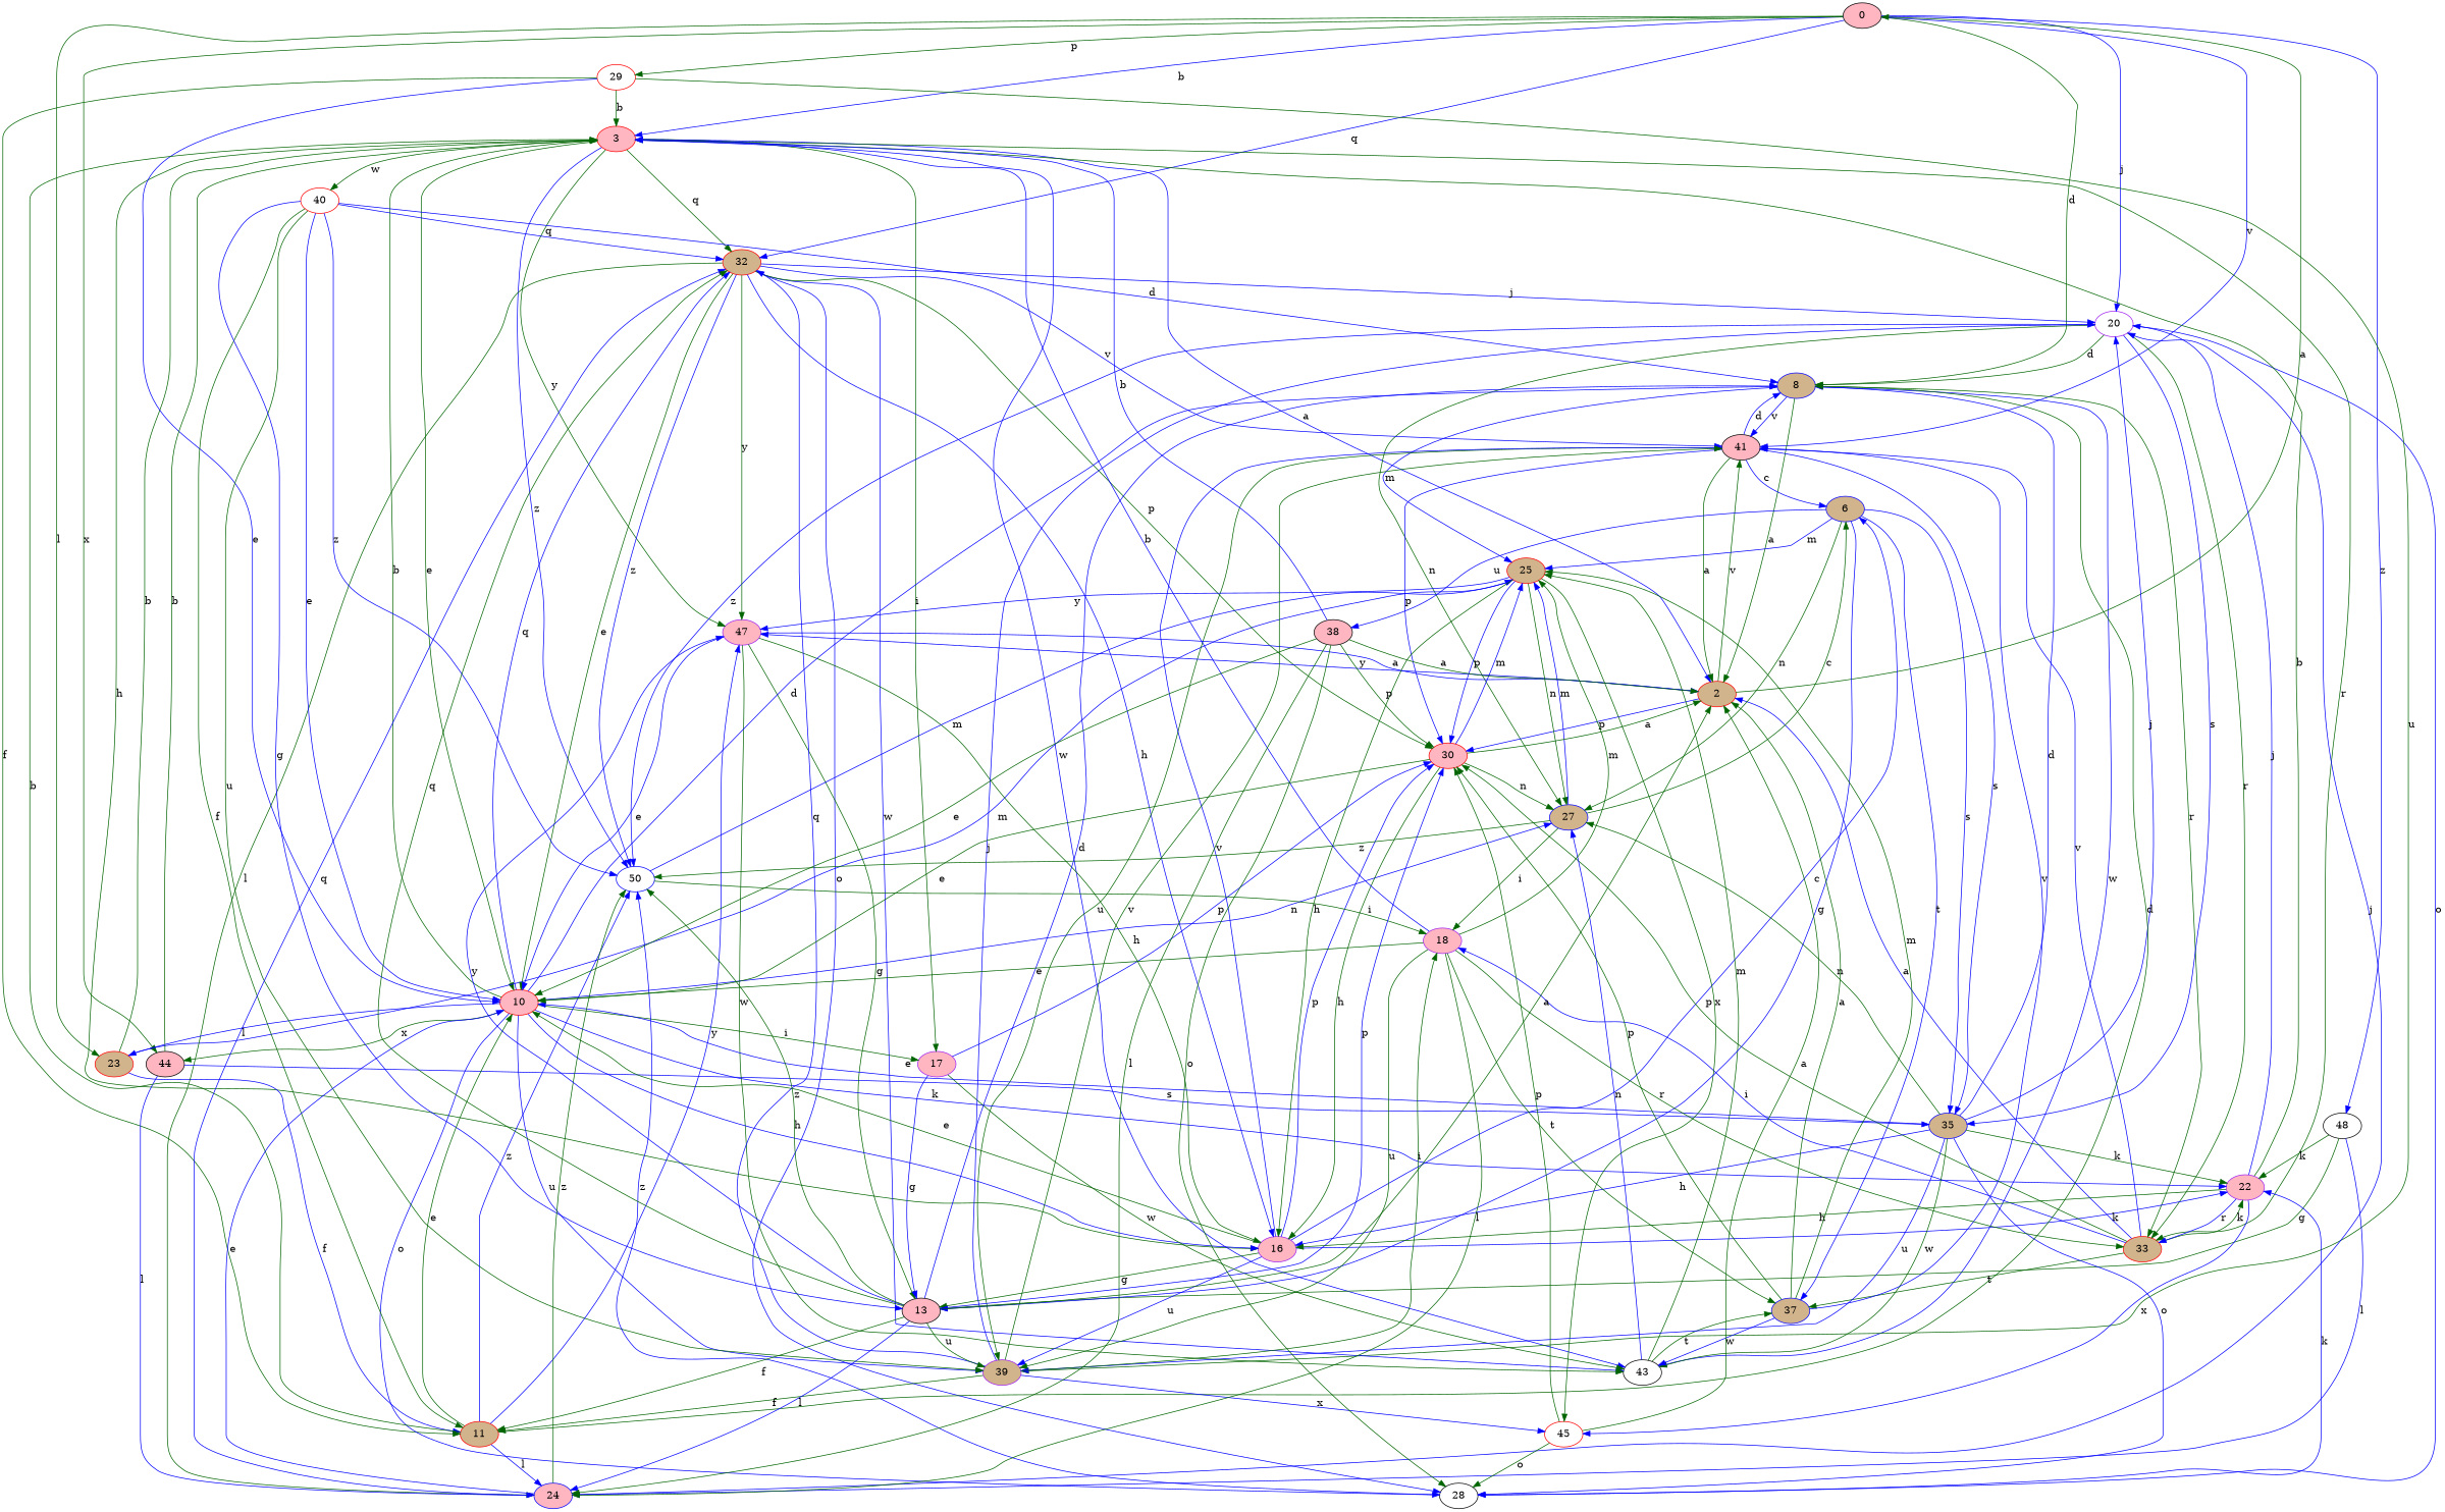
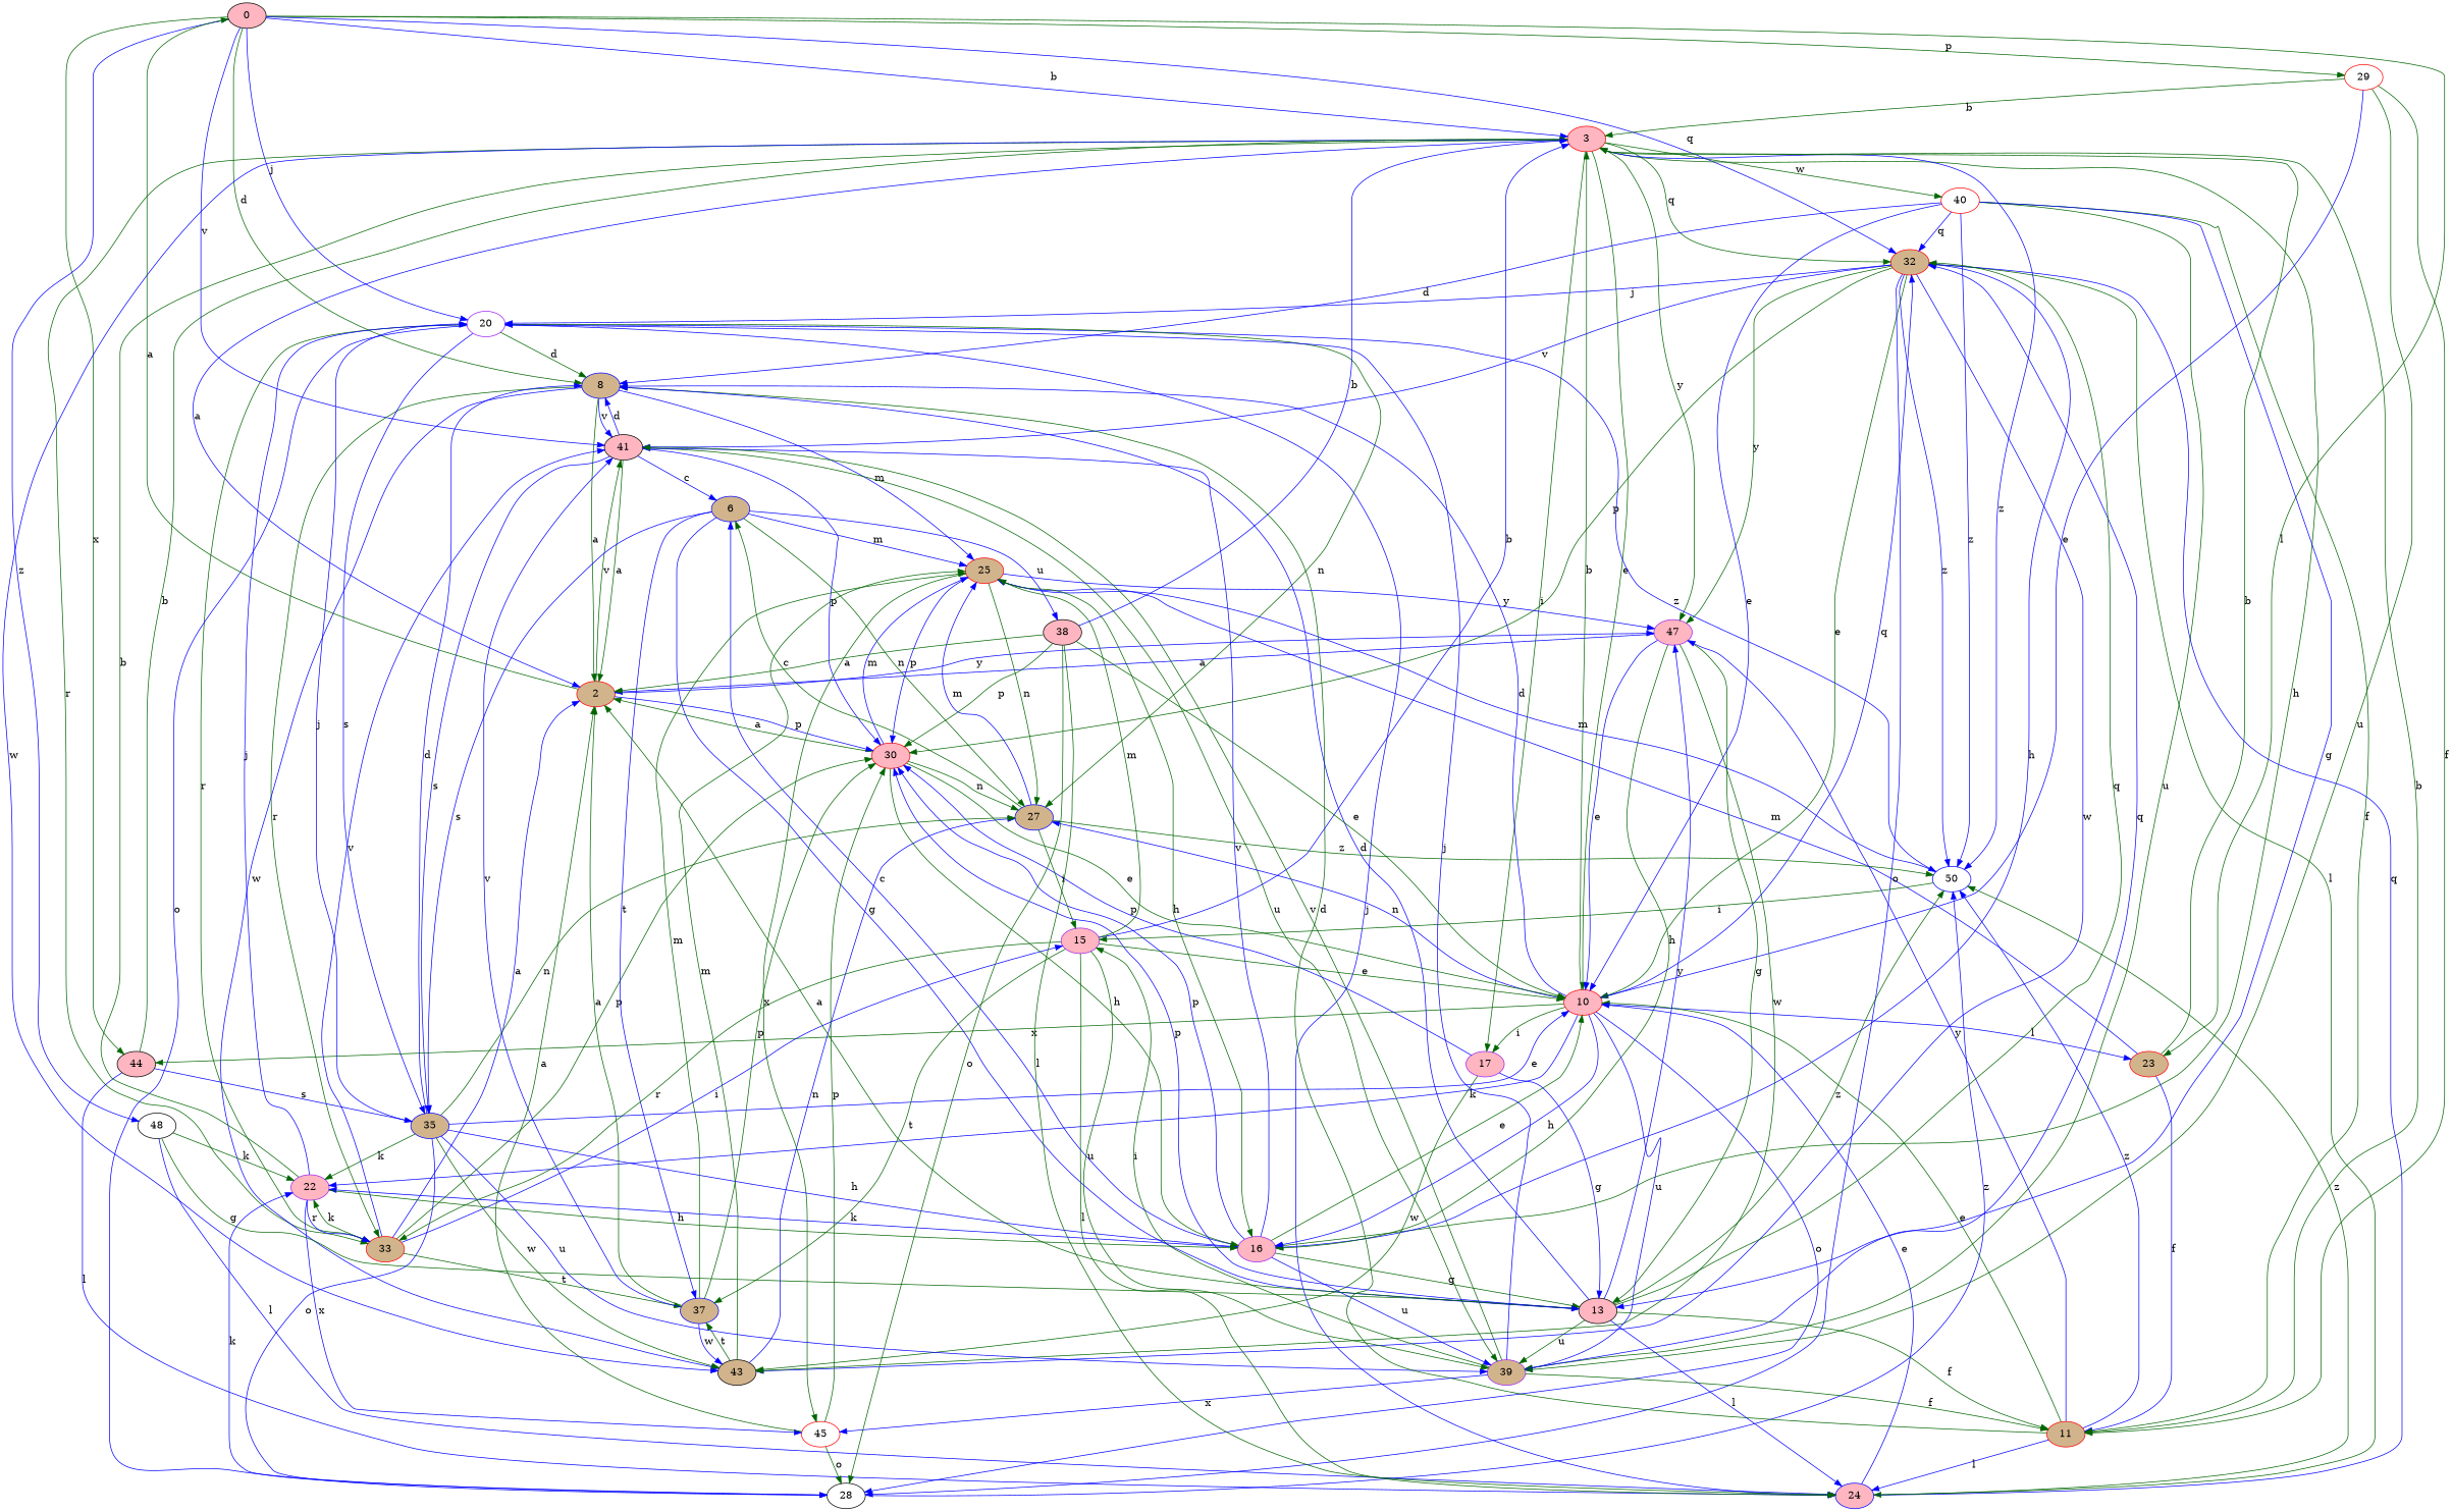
  strict digraph {
    node [color=red fillcolor=lightpink style=filled]
    edge [color=blue]
    0 [color=black]
    3
    8 [color=blue fillcolor=tan]
    20 [color=purple fillcolor=white]
    23 [fillcolor=tan]
    29 [fillcolor=white]
    32 [fillcolor=tan]
    41 [color=black]
    44 [color=black]
    48 [color=black fillcolor=white]
    2 [fillcolor=tan]
    47 [color=purple]
    10
    16 [color=purple]
    17 [color=purple]
    33 [fillcolor=tan]
    n17 [fillcolor=white label=40]
-   43 [color=black fillcolor=white]
+   43 [color=black fillcolor=tan]
    50 [color=blue fillcolor=white]
    25 [fillcolor=tan]
    27 [color=blue fillcolor=tan]
    35 [color=blue fillcolor=tan]
    28 [color=black fillcolor=white]
    11 [fillcolor=tan]
    39 [color=purple fillcolor=tan]
    30
    24 [color=blue]
    6 [color=blue fillcolor=tan]
    13 [color=black]
    22 [color=purple]
    37 [color=blue fillcolor=tan]
-   18 [color=purple]
+   18 [color=purple label=15]
    38 [color=black]
    45 [fillcolor=white]
    0 -> 3 [label=b]
    0 -> 8 [color=darkgreen label=d]
    0 -> 20 [label=j]
    0 -> 23 [color=darkgreen label=l]
    0 -> 29 [color=darkgreen label=p]
    0 -> 32 [label=q]
    0 -> 41 [label=v]
    0 -> 44 [color=darkgreen label=x]
    0 -> 48 [label=z]
    3 -> 32 [color=darkgreen label=q]
    3 -> 2 [label=a]
    3 -> 47 [color=darkgreen label=y]
    3 -> 10 [color=darkgreen label=e]
    3 -> 16 [color=darkgreen label=h]
    3 -> 17 [color=darkgreen label=i]
    3 -> 33 [color=darkgreen label=r]
    3 -> n17 [color=darkgreen label=w]
    3 -> 43 [label=w]
    3 -> 50 [label=z]
    8 -> 41 [label=v]
    8 -> 2 [color=darkgreen label=a]
    8 -> 33 [color=darkgreen label=r]
    8 -> 43 [label=w]
    8 -> 25 [label=m]
    20 -> 8 [color=darkgreen label=d]
    20 -> 33 [color=darkgreen label=r]
    20 -> 50 [label=z]
    20 -> 27 [color=darkgreen label=n]
    20 -> 35 [label=s]
    20 -> 28 [label=o]
    23 -> 3 [color=darkgreen label=b]
    23 -> 25 [label=m]
    23 -> 11 [label=f]
    29 -> 3 [color=darkgreen label=b]
    29 -> 10 [label=e]
    29 -> 11 [color=darkgreen label=f]
    29 -> 39 [color=darkgreen label=u]
    32 -> 20 [label=j]
    32 -> 41 [label=v]
    32 -> 47 [color=darkgreen label=y]
    32 -> 10 [color=darkgreen label=e]
    32 -> 16 [label=h]
    32 -> 43 [label=w]
    32 -> 50 [label=z]
    32 -> 28 [label=o]
    32 -> 30 [color=darkgreen label=p]
    32 -> 24 [color=darkgreen label=l]
    41 -> 8 [label=d]
    41 -> 2 [color=darkgreen label=a]
    41 -> 35 [label=s]
    41 -> 39 [color=darkgreen label=u]
    41 -> 30 [label=p]
    41 -> 6 [label=c]
    44 -> 3 [color=darkgreen label=b]
    44 -> 35 [label=s]
    44 -> 24 [label=l]
    48 -> 24 [label=l]
    48 -> 13 [color=darkgreen label=g]
    48 -> 22 [color=darkgreen label=k]
    2 -> 0 [color=darkgreen label=a]
    2 -> 41 [color=darkgreen label=v]
    2 -> 47 [label=y]
    2 -> 30 [label=p]
    47 -> 2 [label=a]
    47 -> 10 [label=e]
    47 -> 16 [color=darkgreen label=h]
    47 -> 43 [color=darkgreen label=w]
    47 -> 13 [color=darkgreen label=g]
    10 -> 3 [color=darkgreen label=b]
    10 -> 8 [label=d]
    10 -> 23 [label=l]
    10 -> 32 [label=q]
    10 -> 44 [color=darkgreen label=x]
    10 -> 16 [label=h]
    10 -> 17 [color=darkgreen label=i]
    10 -> 27 [label=n]
    10 -> 28 [label=o]
    10 -> 39 [label=u]
    10 -> 22 [label=k]
    16 -> 41 [label=v]
    16 -> 10 [color=darkgreen label=e]
    16 -> 39 [label=u]
    16 -> 30 [label=p]
    16 -> 6 [label=c]
    16 -> 13 [color=darkgreen label=g]
    16 -> 22 [label=k]
    17 -> 43 [color=darkgreen label=w]
    17 -> 30 [label=p]
    17 -> 13 [label=g]
    33 -> 41 [label=v]
    33 -> 2 [label=a]
    33 -> 30 [color=darkgreen label=p]
    33 -> 22 [color=darkgreen label=k]
    33 -> 37 [color=darkgreen label=t]
    33 -> 18 [label=i]
    n17 -> 8 [label=d]
    n17 -> 32 [label=q]
    n17 -> 10 [label=e]
    n17 -> 50 [label=z]
    n17 -> 11 [color=darkgreen label=f]
    n17 -> 39 [color=darkgreen label=u]
    n17 -> 13 [label=g]
    43 -> 25 [color=darkgreen label=m]
    43 -> 27 [label=n]
    43 -> 37 [color=darkgreen label=t]
    50 -> 25 [label=m]
    50 -> 18 [color=darkgreen label=i]
    25 -> 47 [label=y]
    25 -> 16 [color=darkgreen label=h]
    25 -> 27 [color=darkgreen label=n]
    25 -> 30 [label=p]
    25 -> 45 [color=darkgreen label=x]
    27 -> 50 [color=darkgreen label=z]
    27 -> 25 [label=m]
    27 -> 6 [color=darkgreen label=c]
    27 -> 18 [color=darkgreen label=i]
    35 -> 8 [label=d]
    35 -> 20 [label=j]
    35 -> 10 [label=e]
    35 -> 16 [label=h]
    35 -> 43 [color=darkgreen label=w]
    35 -> 27 [color=darkgreen label=n]
    35 -> 28 [label=o]
    35 -> 39 [label=u]
    35 -> 22 [color=darkgreen label=k]
    28 -> 50 [label=z]
    28 -> 22 [label=k]
    11 -> 3 [color=darkgreen label=b]
    11 -> 8 [color=darkgreen label=d]
    11 -> 47 [label=y]
    11 -> 10 [color=darkgreen label=e]
    11 -> 50 [label=z]
    11 -> 24 [label=l]
    39 -> 20 [label=j]
    39 -> 32 [label=q]
    39 -> 41 [color=darkgreen label=v]
    39 -> 11 [color=darkgreen label=f]
    39 -> 18 [color=darkgreen label=i]
    39 -> 45 [label=x]
    30 -> 2 [color=darkgreen label=a]
    30 -> 10 [color=darkgreen label=e]
    30 -> 16 [color=darkgreen label=h]
    30 -> 25 [label=m]
    30 -> 27 [color=darkgreen label=n]
-   24 -> 20 [label=j]
+   20 -> 24 [label=j]
    24 -> 32 [label=q]
    24 -> 10 [label=e]
    24 -> 50 [color=darkgreen label=z]
    6 -> 25 [label=m]
    6 -> 27 [color=darkgreen label=n]
    6 -> 35 [label=s]
    6 -> 13 [label=g]
    6 -> 37 [label=t]
    6 -> 38 [label=u]
    13 -> 8 [label=d]
    13 -> 32 [color=darkgreen label=q]
    13 -> 2 [color=darkgreen label=a]
    13 -> 47 [label=y]
    13 -> 50 [color=darkgreen label=z]
    13 -> 11 [color=darkgreen label=f]
    13 -> 39 [color=darkgreen label=u]
    13 -> 30 [label=p]
    13 -> 24 [label=l]
    22 -> 3 [color=darkgreen label=b]
    22 -> 20 [label=j]
    22 -> 16 [color=darkgreen label=h]
    22 -> 33 [label=r]
    22 -> 45 [label=x]
    37 -> 41 [label=v]
    37 -> 2 [color=darkgreen label=a]
    37 -> 43 [label=w]
    37 -> 25 [color=darkgreen label=m]
    37 -> 30 [color=darkgreen label=p]
    18 -> 3 [label=b]
    18 -> 10 [color=darkgreen label=e]
    18 -> 33 [color=darkgreen label=r]
    18 -> 25 [color=darkgreen label=m]
    18 -> 39 [color=darkgreen label=u]
    18 -> 24 [color=darkgreen label=l]
    18 -> 37 [color=darkgreen label=t]
    38 -> 3 [label=b]
    38 -> 2 [color=darkgreen label=a]
    38 -> 10 [color=darkgreen label=e]
    38 -> 28 [color=darkgreen label=o]
    38 -> 30 [color=darkgreen label=p]
    38 -> 24 [color=darkgreen label=l]
    45 -> 2 [color=darkgreen label=a]
    45 -> 28 [color=darkgreen label=o]
    45 -> 30 [color=darkgreen label=p]
  }
